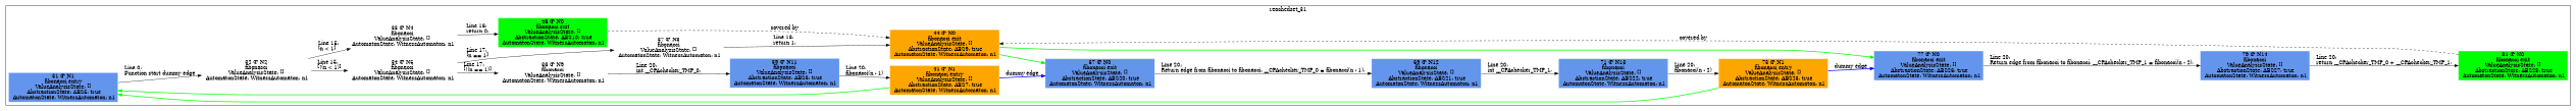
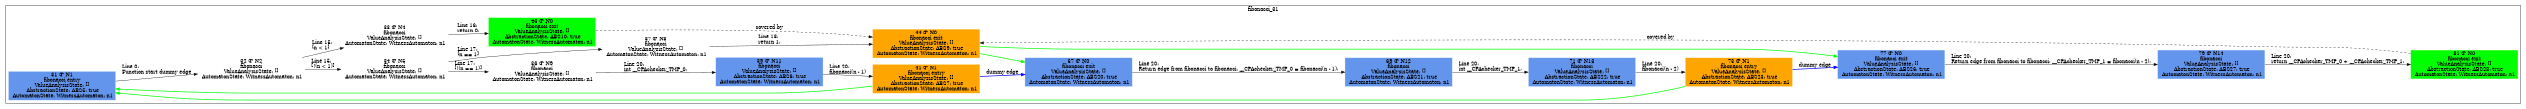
  digraph {
    rankdir=LR
    node [color=white fillcolor=cornflowerblue shape=box style=filled]
    n1 [label="31 @ N1\nfibonacci entry\nValueAnalysisState: []\n AbstractionState: ABS5: true\n AutomatonState: WitnessAutomaton: n1\n"]
    n2 [label="32 @ N2\nfibonacci\nValueAnalysisState: []\n AutomatonState: WitnessAutomaton: n1\n" fillcolor=""]
    n3 [label="34 @ N5\nfibonacci\nValueAnalysisState: []\n AutomatonState: WitnessAutomaton: n1\n" fillcolor=""]
    n4 [label="33 @ N4\nfibonacci\nValueAnalysisState: []\n AutomatonState: WitnessAutomaton: n1\n" fillcolor=""]
    n5 [label="37 @ N8\nfibonacci\nValueAnalysisState: []\n AutomatonState: WitnessAutomaton: n1\n" fillcolor=""]
    n6 [label="36 @ N9\nfibonacci\nValueAnalysisState: []\n AutomatonState: WitnessAutomaton: n1\n" fillcolor=""]
    n7 [fillcolor=orange label="44 @ N0\nfibonacci exit\nValueAnalysisState: []\n AbstractionState: ABS9: true\n AutomatonState: WitnessAutomaton: n1\n"]
    n8 [label="39 @ N11\nfibonacci\nValueAnalysisState: []\n AbstractionState: ABS6: true\n AutomatonState: WitnessAutomaton: n1\n"]
    n9 [fillcolor=orange label="41 @ N1\nfibonacci entry\nValueAnalysisState: []\n AbstractionState: ABS7: true\n AutomatonState: WitnessAutomaton: n1\n"]
    n10 [label="67 @ N0\nfibonacci exit\nValueAnalysisState: []\n AbstractionState: ABS20: true\n AutomatonState: WitnessAutomaton: n1\n"]
    n11 [label="69 @ N12\nfibonacci\nValueAnalysisState: []\n AbstractionState: ABS21: true\n AutomatonState: WitnessAutomaton: n1\n"]
    n12 [label="71 @ N13\nfibonacci\nValueAnalysisState: []\n AbstractionState: ABS22: true\n AutomatonState: WitnessAutomaton: n1\n"]
    n13 [fillcolor=orange label="73 @ N1\nfibonacci entry\nValueAnalysisState: []\n AbstractionState: ABS23: true\n AutomatonState: WitnessAutomaton: n1\n"]
    n14 [label="77 @ N0\nfibonacci exit\nValueAnalysisState: []\n AbstractionState: ABS26: true\n AutomatonState: WitnessAutomaton: n1\n"]
    n15 [label="79 @ N14\nfibonacci\nValueAnalysisState: []\n AbstractionState: ABS27: true\n AutomatonState: WitnessAutomaton: n1\n"]
    n16 [fillcolor=green label="81 @ N0\nfibonacci exit\nValueAnalysisState: []\n AbstractionState: ABS28: true\n AutomatonState: WitnessAutomaton: n1\n"]
    n17 [fillcolor=green label="46 @ N0\nfibonacci exit\nValueAnalysisState: []\n AbstractionState: ABS10: true\n AutomatonState: WitnessAutomaton: n1\n"]
    subgraph cluster_1 {
-     label=reachedset_31
+     label=fibonacci_31
      n1
      n2
      n3
      n4
      n5
      n6
      n7
      n8
      n9
      n10
      n11
      n12
      n13
      n14
      n15
      n16
      n17
    }
    n1 -> n2 [label="Line 0: \lFunction start dummy edge\l"]
    n2 -> n3 [label="Line 15: \l[!(n < 1)]\l"]
    n2 -> n4 [label="Line 15: \l[n < 1]\l"]
    n3 -> n5 [label="Line 17: \l[n == 1]\l"]
    n3 -> n6 [label="Line 17: \l[!(n == 1)]\l"]
    n4 -> n17 [label="Line 16: \lreturn 0;\l"]
    n5 -> n7 [label="Line 18: \lreturn 1;\l"]
    n6 -> n8 [label="Line 20: \lint __CPAchecker_TMP_0;\l"]
    n7 -> n10 [color=green style=bold]
    n7 -> n14 [color=green style=bold]
    n8 -> n9 [label="Line 20: \lfibonacci(n - 1)\l"]
    n9 -> n1 [color=green style=bold]
    n9 -> n10 [color=blue label="dummy edge" style=bold]
    n10 -> n11 [label="Line 20: \lReturn edge from fibonacci to fibonacci: __CPAchecker_TMP_0 = fibonacci(n - 1);\l"]
    n11 -> n12 [label="Line 20: \lint __CPAchecker_TMP_1;\l"]
    n12 -> n13 [label="Line 20: \lfibonacci(n - 2)\l"]
    n13 -> n1 [color=green style=bold]
    n13 -> n14 [color=blue label="dummy edge" style=bold]
    n14 -> n15 [label="Line 20: \lReturn edge from fibonacci to fibonacci: __CPAchecker_TMP_1 = fibonacci(n - 2);\l"]
    n15 -> n16 [label="Line 20: \lreturn __CPAchecker_TMP_0 + __CPAchecker_TMP_1;\l"]
    n16 -> n7 [label="covered by" style=dashed weight=0]
    n17 -> n7 [label="covered by" style=dashed weight=0]
  }
